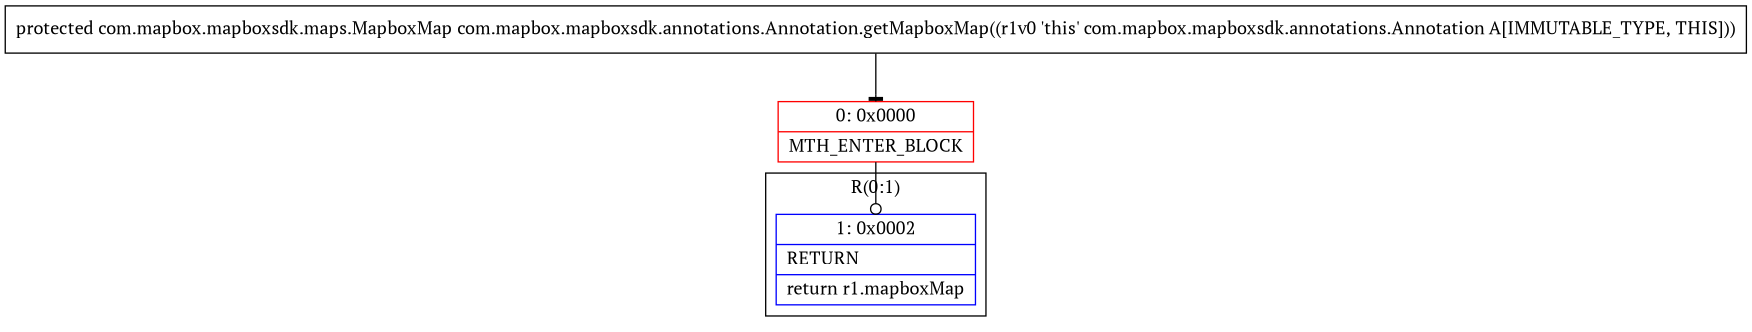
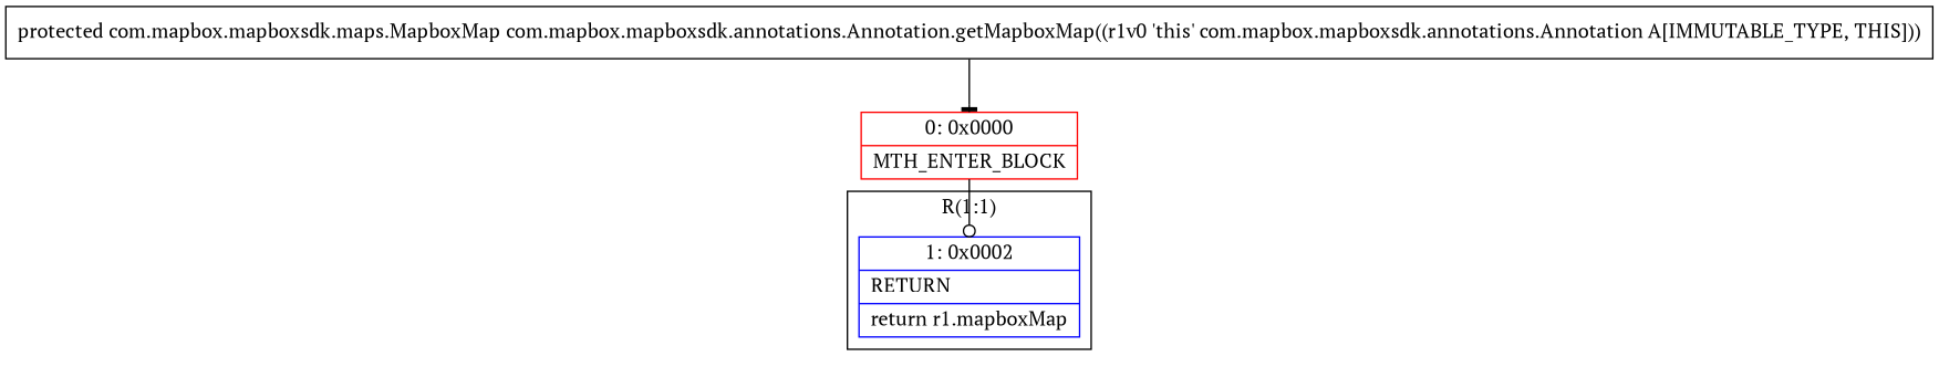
  digraph {
    fontname="PT Serif"
    node [shape=record fontname="PT Serif"]
    edge [fontname="PT Serif"]
    n1 [color=blue label="{1\:\ 0x0002|RETURN\l|return r1.mapboxMap\l}"]
    n2 [color=red label="{0\:\ 0x0000|MTH_ENTER_BLOCK\l}"]
    n3 [label="{protected com.mapbox.mapboxsdk.maps.MapboxMap com.mapbox.mapboxsdk.annotations.Annotation.getMapboxMap((r1v0 'this' com.mapbox.mapboxsdk.annotations.Annotation A[IMMUTABLE_TYPE, THIS])) }"]
    subgraph cluster_1 {
-     label="R(0:1)"
+     label="R(1:1)"
      n1
    }
    n2 -> n1 [arrowhead=odot]
    n3 -> n2 [arrowhead=tee]
  }
